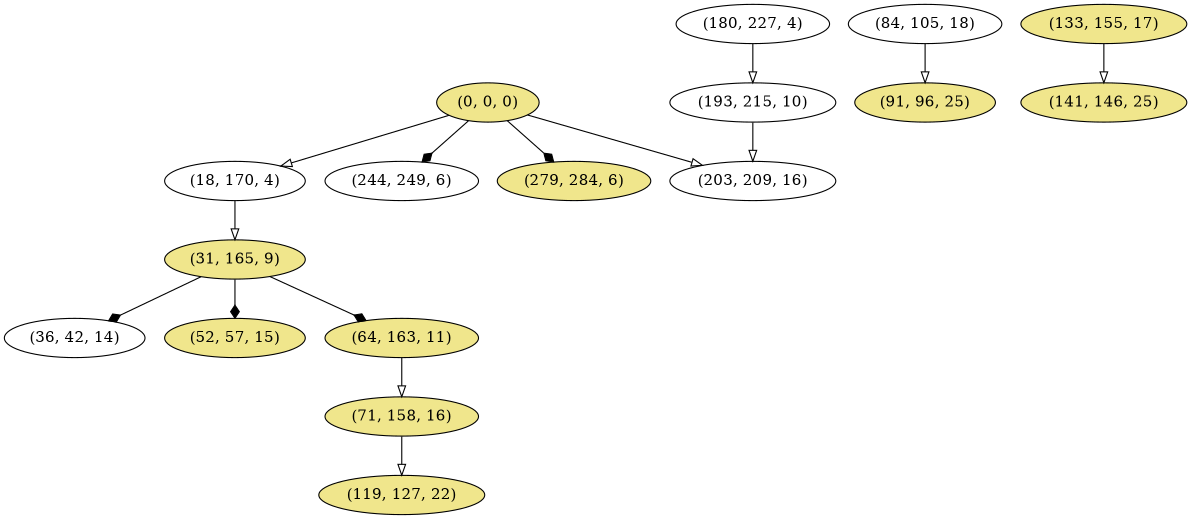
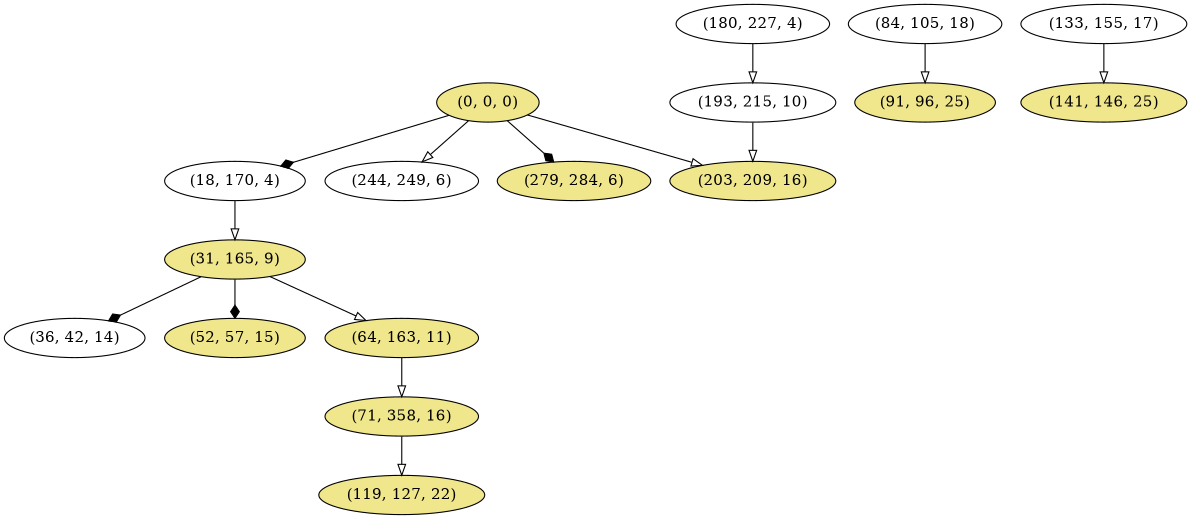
  digraph {
    node [fillcolor=khaki style=filled]
    edge [arrowhead=onormal]
    "(18, 170, 4)" [fillcolor=white]
    "(0, 0, 0)"
    n3 [fillcolor=white label="(244, 249, 6)"]
    "(279, 284, 6)"
-   "(203, 209, 16)" [fillcolor=white]
+   "(203, 209, 16)"
    "(31, 165, 9)"
    "(180, 227, 4)" [fillcolor=white]
    "(193, 215, 10)" [fillcolor=white]
    "(36, 42, 14)" [fillcolor=white]
    "(52, 57, 15)"
    "(64, 163, 11)"
-   "(71, 158, 16)"
+   "(71, 158, 16)" [label="(71, 358, 16)"]
    "(119, 127, 22)"
    "(84, 105, 18)" [fillcolor=white]
    "(91, 96, 25)"
-   "(133, 155, 17)"
+   "(133, 155, 17)" [fillcolor=white]
    "(141, 146, 25)"
    "(18, 170, 4)" -> "(31, 165, 9)"
-   "(0, 0, 0)" -> "(18, 170, 4)"
-   "(0, 0, 0)" -> n3 [arrowhead=diamond]
+   "(0, 0, 0)" -> "(18, 170, 4)" [arrowhead=diamond]
+   "(0, 0, 0)" -> n3
    "(0, 0, 0)" -> "(279, 284, 6)" [arrowhead=diamond]
    "(0, 0, 0)" -> "(203, 209, 16)"
    "(31, 165, 9)" -> "(36, 42, 14)" [arrowhead=diamond]
    "(31, 165, 9)" -> "(52, 57, 15)" [arrowhead=diamond]
-   "(31, 165, 9)" -> "(64, 163, 11)" [arrowhead=diamond]
+   "(31, 165, 9)" -> "(64, 163, 11)"
    "(180, 227, 4)" -> "(193, 215, 10)"
    "(193, 215, 10)" -> "(203, 209, 16)"
    "(64, 163, 11)" -> "(71, 158, 16)"
    "(71, 158, 16)" -> "(119, 127, 22)"
    "(84, 105, 18)" -> "(91, 96, 25)"
    "(133, 155, 17)" -> "(141, 146, 25)"
  }
